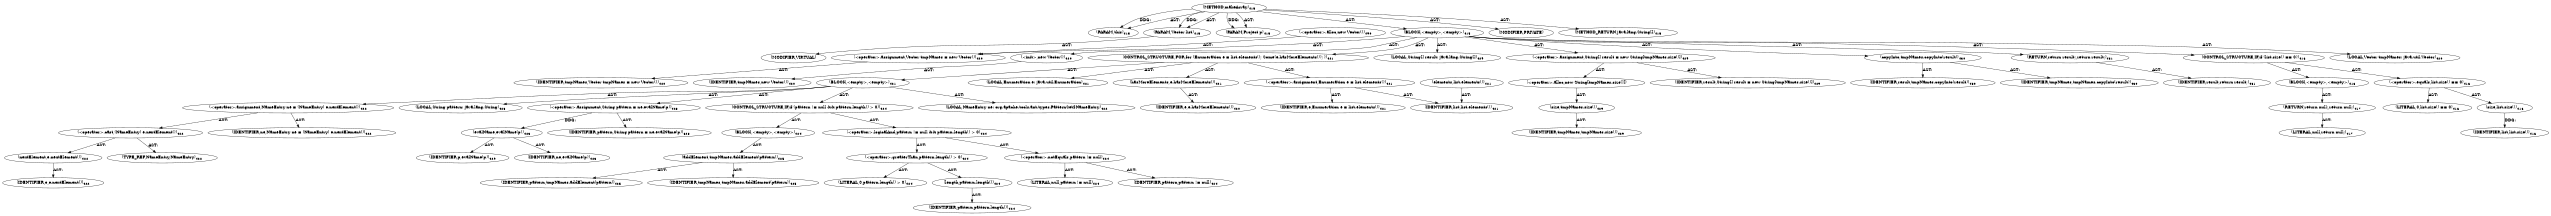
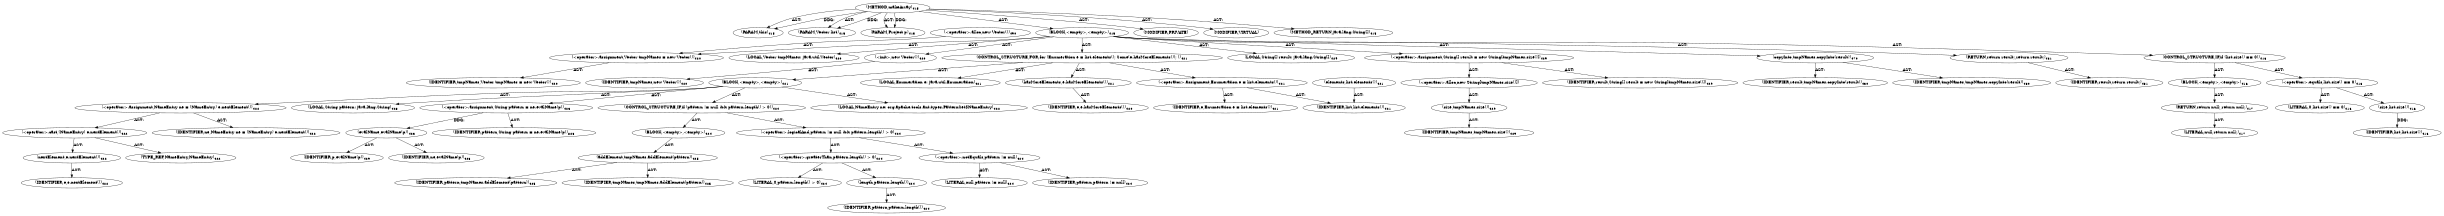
  digraph {
    n1 [label=<(METHOD,makeArray)<SUB>415</SUB>>]
    n2 [label=<(PARAM,this)<SUB>415</SUB>>]
    n3 [label=<(PARAM,Vector list)<SUB>415</SUB>>]
    n4 [label=<(PARAM,Project p)<SUB>415</SUB>>]
    n5 [label=<(BLOCK,&lt;empty&gt;,&lt;empty&gt;)<SUB>415</SUB>>]
    n6 [label=<(MODIFIER,PRIVATE)>]
    n7 [label=<(MODIFIER,VIRTUAL)>]
    n8 [label=<(METHOD_RETURN,java.lang.String[])<SUB>415</SUB>>]
    n9 [label=<(CONTROL_STRUCTURE,IF,if (list.size() == 0))<SUB>416</SUB>>]
    n10 [label=<(LOCAL,Vector tmpNames: java.util.Vector)<SUB>420</SUB>>]
    n11 [label=<(&lt;operator&gt;.assignment,Vector tmpNames = new Vector())<SUB>420</SUB>>]
    n12 [label=<(&lt;init&gt;,new Vector())<SUB>420</SUB>>]
    n13 [label=<(CONTROL_STRUCTURE,FOR,for (Enumeration e = list.elements(); Some(e.hasMoreElements()); ))<SUB>421</SUB>>]
    n14 [label=<(LOCAL,String[] result: java.lang.String[])<SUB>429</SUB>>]
    n15 [label=<(&lt;operator&gt;.assignment,String[] result = new String[tmpNames.size()])<SUB>429</SUB>>]
-   n16 [label=<(copyInto,tmpNames.copyInto(result))<SUB>430</SUB>>]
+   n16 [label=<(copyInto,tmpNames.copyInto(result))<SUB>470</SUB>>]
    n17 [label=<(RETURN,return result;,return result;)<SUB>431</SUB>>]
    n18 [label=<(&lt;operator&gt;.equals,list.size() == 0)<SUB>416</SUB>>]
    n19 [label=<(BLOCK,&lt;empty&gt;,&lt;empty&gt;)<SUB>416</SUB>>]
    n20 [label=<(IDENTIFIER,tmpNames,Vector tmpNames = new Vector())<SUB>420</SUB>>]
    n21 [label=<(IDENTIFIER,tmpNames,new Vector())<SUB>420</SUB>>]
    n22 [label=<(LOCAL,Enumeration e: java.util.Enumeration)<SUB>421</SUB>>]
    n23 [label=<(&lt;operator&gt;.assignment,Enumeration e = list.elements())<SUB>421</SUB>>]
    n24 [label=<(hasMoreElements,e.hasMoreElements())<SUB>421</SUB>>]
    n25 [label=<(BLOCK,&lt;empty&gt;,&lt;empty&gt;)<SUB>421</SUB>>]
    n26 [label=<(IDENTIFIER,result,String[] result = new String[tmpNames.size()])<SUB>429</SUB>>]
    n27 [label=<(&lt;operator&gt;.alloc,new String[tmpNames.size()])>]
    n28 [label=<(IDENTIFIER,tmpNames,tmpNames.copyInto(result))<SUB>430</SUB>>]
    n29 [label=<(IDENTIFIER,result,tmpNames.copyInto(result))<SUB>430</SUB>>]
    n30 [label=<(IDENTIFIER,result,return result;)<SUB>431</SUB>>]
    n31 [label=<(size,list.size())<SUB>416</SUB>>]
    n32 [label=<(LITERAL,0,list.size() == 0)<SUB>416</SUB>>]
    n33 [label=<(RETURN,return null;,return null;)<SUB>417</SUB>>]
    n34 [label=<(IDENTIFIER,list,list.size())<SUB>416</SUB>>]
    n35 [label=<(LITERAL,null,return null;)<SUB>417</SUB>>]
    n36 [label=<(&lt;operator&gt;.alloc,new Vector())<SUB>490</SUB>>]
    n37 [label=<(IDENTIFIER,e,Enumeration e = list.elements())<SUB>421</SUB>>]
    n38 [label=<(IDENTIFIER,list,list.elements())<SUB>421</SUB>>]
    n39 [label=<(IDENTIFIER,e,e.hasMoreElements())<SUB>420</SUB>>]
    n40 [label=<(LOCAL,NameEntry ne: org.apache.tools.ant.types.PatternSet$NameEntry)<SUB>422</SUB>>]
    n41 [label=<(&lt;operator&gt;.assignment,NameEntry ne = (NameEntry) e.nextElement())<SUB>422</SUB>>]
    n42 [label=<(LOCAL,String pattern: java.lang.String)<SUB>423</SUB>>]
    n43 [label=<(&lt;operator&gt;.assignment,String pattern = ne.evalName(p))<SUB>423</SUB>>]
    n44 [label=<(CONTROL_STRUCTURE,IF,if (pattern != null &amp;&amp; pattern.length() &gt; 0))<SUB>424</SUB>>]
    n45 [label=<(elements,list.elements())<SUB>421</SUB>>]
    n46 [label=<(IDENTIFIER,ne,NameEntry ne = (NameEntry) e.nextElement())<SUB>422</SUB>>]
    n47 [label=<(&lt;operator&gt;.cast,(NameEntry) e.nextElement())<SUB>422</SUB>>]
    n48 [label=<(IDENTIFIER,pattern,String pattern = ne.evalName(p))<SUB>823</SUB>>]
    n49 [label=<(evalName,evalName(p))<SUB>423</SUB>>]
    n50 [label=<(&lt;operator&gt;.logicalAnd,pattern != null &amp;&amp; pattern.length() &gt; 0)<SUB>424</SUB>>]
    n51 [label=<(BLOCK,&lt;empty&gt;,&lt;empty&gt;)<SUB>424</SUB>>]
    n52 [label=<(TYPE_REF,NameEntry,NameEntry)<SUB>422</SUB>>]
    n53 [label=<(nextElement,e.nextElement())<SUB>422</SUB>>]
    n54 [label=<(IDENTIFIER,e,e.nextElement())<SUB>422</SUB>>]
    n55 [label=<(IDENTIFIER,ne,evalName(p))<SUB>423</SUB>>]
    n56 [label=<(IDENTIFIER,p,evalName(p))<SUB>429</SUB>>]
    n57 [label=<(&lt;operator&gt;.notEquals,pattern != null)<SUB>424</SUB>>]
    n58 [label=<(&lt;operator&gt;.greaterThan,pattern.length() &gt; 0)<SUB>424</SUB>>]
    n59 [label=<(addElement,tmpNames.addElement(pattern))<SUB>425</SUB>>]
    n60 [label=<(IDENTIFIER,pattern,pattern != null)<SUB>424</SUB>>]
    n61 [label=<(LITERAL,null,pattern != null)<SUB>424</SUB>>]
    n62 [label=<(length,pattern.length())<SUB>424</SUB>>]
    n63 [label=<(LITERAL,0,pattern.length() &gt; 0)<SUB>424</SUB>>]
    n64 [label=<(IDENTIFIER,pattern,pattern.length())<SUB>424</SUB>>]
    n65 [label=<(IDENTIFIER,tmpNames,tmpNames.addElement(pattern))<SUB>425</SUB>>]
    n66 [label=<(IDENTIFIER,pattern,tmpNames.addElement(pattern))<SUB>425</SUB>>]
    n67 [label=<(size,tmpNames.size())<SUB>429</SUB>>]
    n68 [label=<(IDENTIFIER,tmpNames,tmpNames.size())<SUB>429</SUB>>]
    n1 -> n2 [label="AST: "]
    n1 -> n2 [label="DDG: "]
    n1 -> n3 [label="AST: "]
    n1 -> n3 [label="DDG: "]
    n1 -> n4 [label="AST: "]
    n1 -> n4 [label="DDG: "]
    n1 -> n5 [label="AST: "]
    n1 -> n6 [label="AST: "]
-   n3 -> n7 [label="AST: "]
+   n1 -> n7 [label="AST: "]
    n1 -> n8 [label="AST: "]
    n5 -> n9 [label="AST: "]
    n5 -> n10 [label="AST: "]
    n5 -> n11 [label="AST: "]
    n5 -> n12 [label="AST: "]
    n5 -> n13 [label="AST: "]
    n5 -> n14 [label="AST: "]
    n5 -> n15 [label="AST: "]
    n5 -> n16 [label="AST: "]
    n5 -> n17 [label="AST: "]
    n9 -> n18 [label="AST: "]
    n9 -> n19 [label="AST: "]
    n11 -> n20 [label="AST: "]
    n12 -> n21 [label="AST: "]
    n13 -> n22 [label="AST: "]
    n13 -> n23 [label="AST: "]
    n13 -> n24 [label="AST: "]
    n13 -> n25 [label="AST: "]
    n15 -> n26 [label="AST: "]
    n15 -> n27 [label="AST: "]
    n16 -> n28 [label="AST: "]
    n16 -> n29 [label="AST: "]
    n17 -> n30 [label="AST: "]
    n18 -> n31 [label="AST: "]
    n18 -> n32 [label="AST: "]
    n19 -> n33 [label="AST: "]
    n23 -> n37 [label="AST: "]
    n23 -> n38 [label="AST: "]
    n24 -> n39 [label="AST: "]
    n25 -> n40 [label="AST: "]
    n25 -> n41 [label="AST: "]
    n25 -> n42 [label="AST: "]
    n25 -> n43 [label="AST: "]
    n25 -> n44 [label="AST: "]
    n27 -> n67 [label="AST: "]
    n31 -> n34 [label="DDG: "]
    n33 -> n35 [label="AST: "]
    n36 -> n11 [label="AST: "]
    n41 -> n46 [label="AST: "]
    n41 -> n47 [label="AST: "]
    n43 -> n48 [label="AST: "]
    n43 -> n49 [label="DDG: "]
    n44 -> n50 [label="AST: "]
    n44 -> n51 [label="AST: "]
    n45 -> n38 [label="AST: "]
    n47 -> n52 [label="AST: "]
    n47 -> n53 [label="AST: "]
    n49 -> n55 [label="AST: "]
    n49 -> n56 [label="AST: "]
    n50 -> n57 [label="AST: "]
    n50 -> n58 [label="AST: "]
    n51 -> n59 [label="AST: "]
    n53 -> n54 [label="AST: "]
    n57 -> n60 [label="AST: "]
    n57 -> n61 [label="AST: "]
    n58 -> n62 [label="AST: "]
    n58 -> n63 [label="AST: "]
    n59 -> n65 [label="AST: "]
    n59 -> n66 [label="AST: "]
    n62 -> n64 [label="AST: "]
    n67 -> n68 [label="AST: "]
  }
